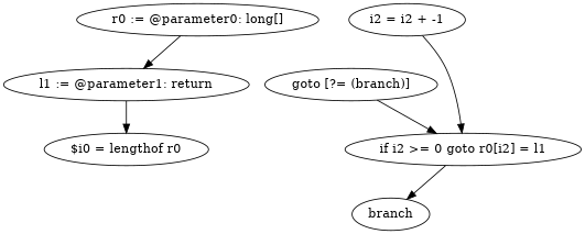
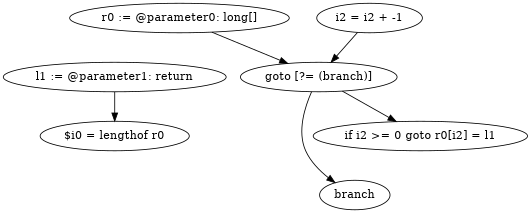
  digraph {
    n1 [label="l1 := @parameter1: return"]
    "r0 := @parameter0: long[]"
    "$i0 = lengthof r0"
    "goto [?= (branch)]"
    "if i2 >= 0 goto r0[i2] = l1"
    n6 [label=branch]
    "i2 = i2 + -1"
    n1 -> "$i0 = lengthof r0"
-   "r0 := @parameter0: long[]" -> n1
+   "r0 := @parameter0: long[]" -> "goto [?= (branch)]"
    "goto [?= (branch)]" -> "if i2 >= 0 goto r0[i2] = l1"
-   "if i2 >= 0 goto r0[i2] = l1" -> n6
-   "i2 = i2 + -1" -> "if i2 >= 0 goto r0[i2] = l1"
+   "goto [?= (branch)]" -> n6
+   "i2 = i2 + -1" -> "goto [?= (branch)]"
  }
